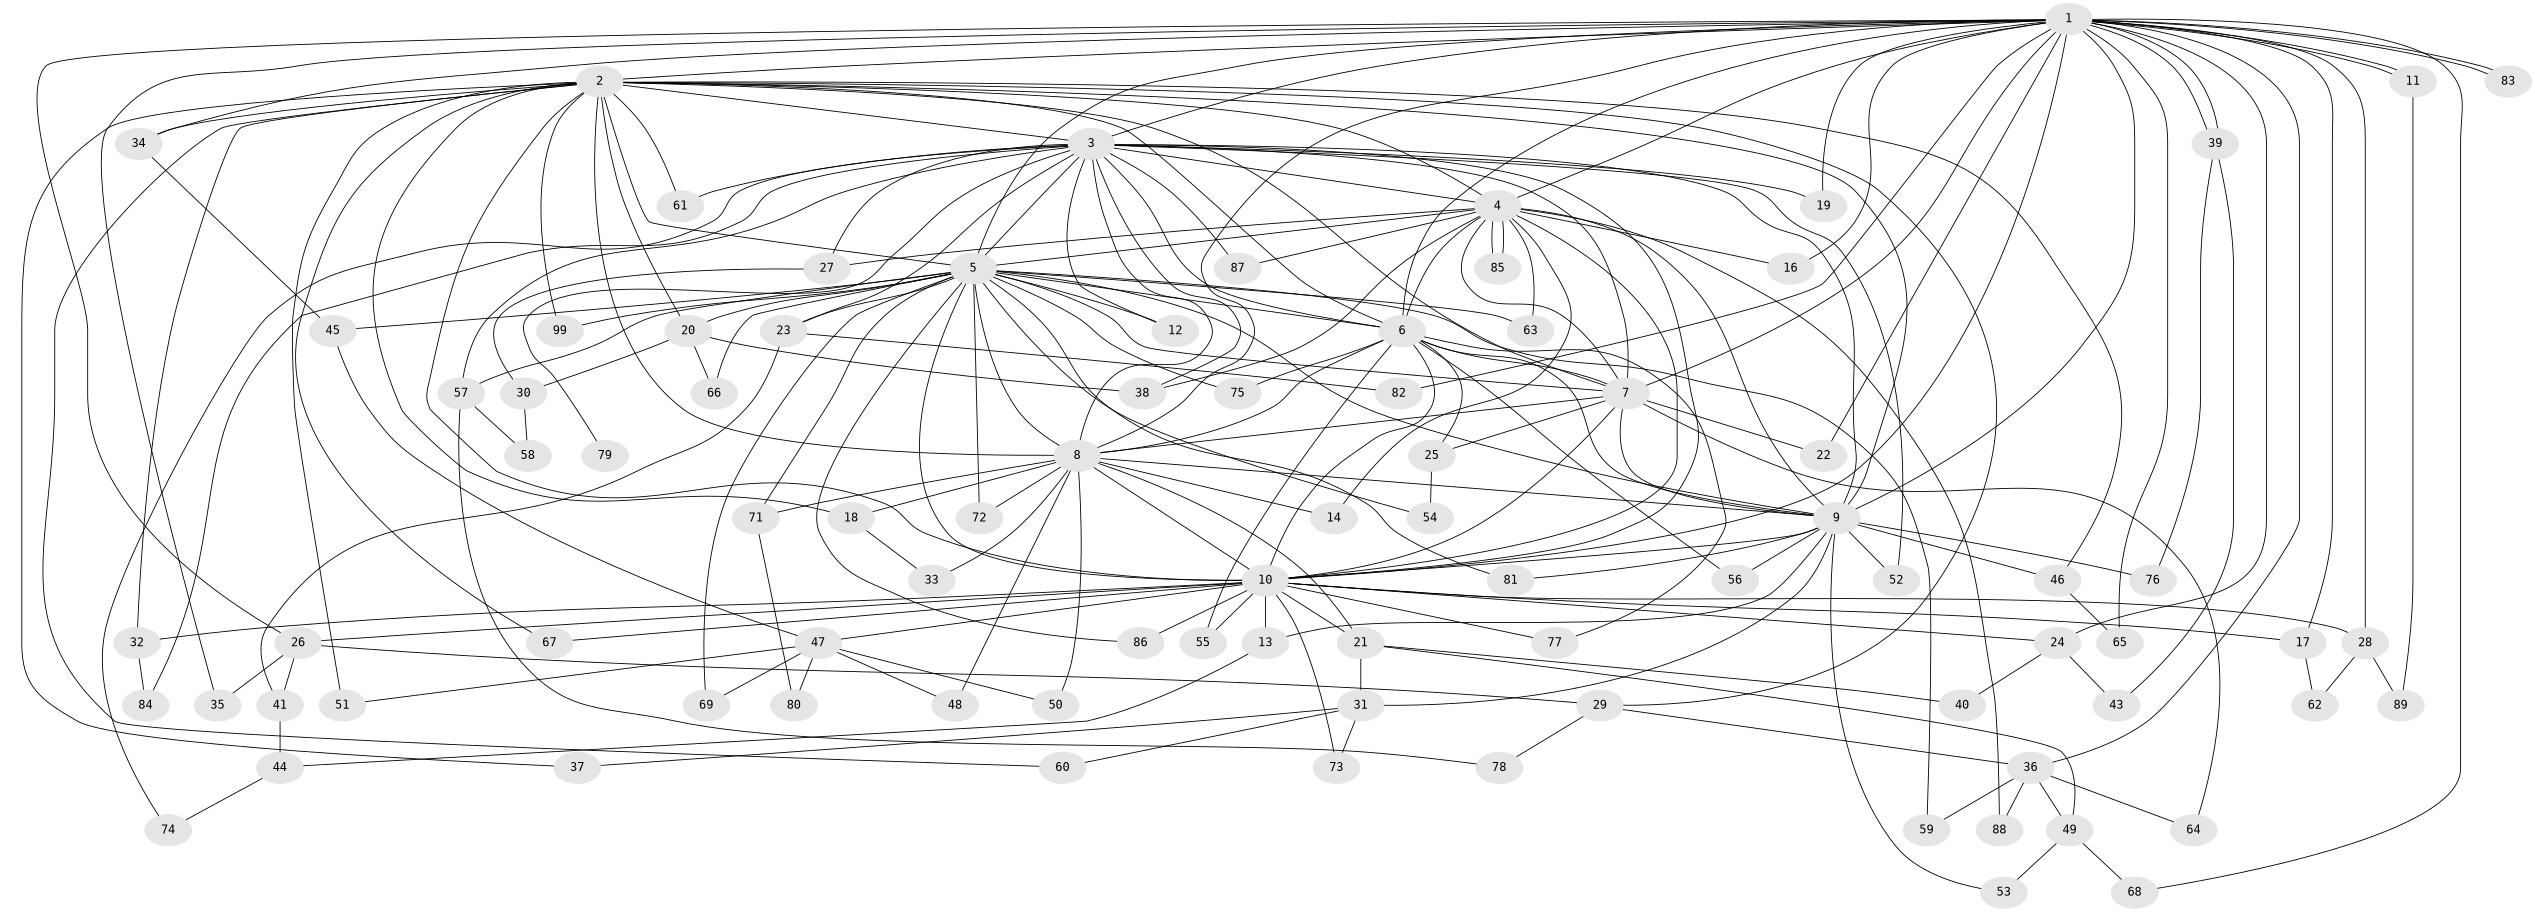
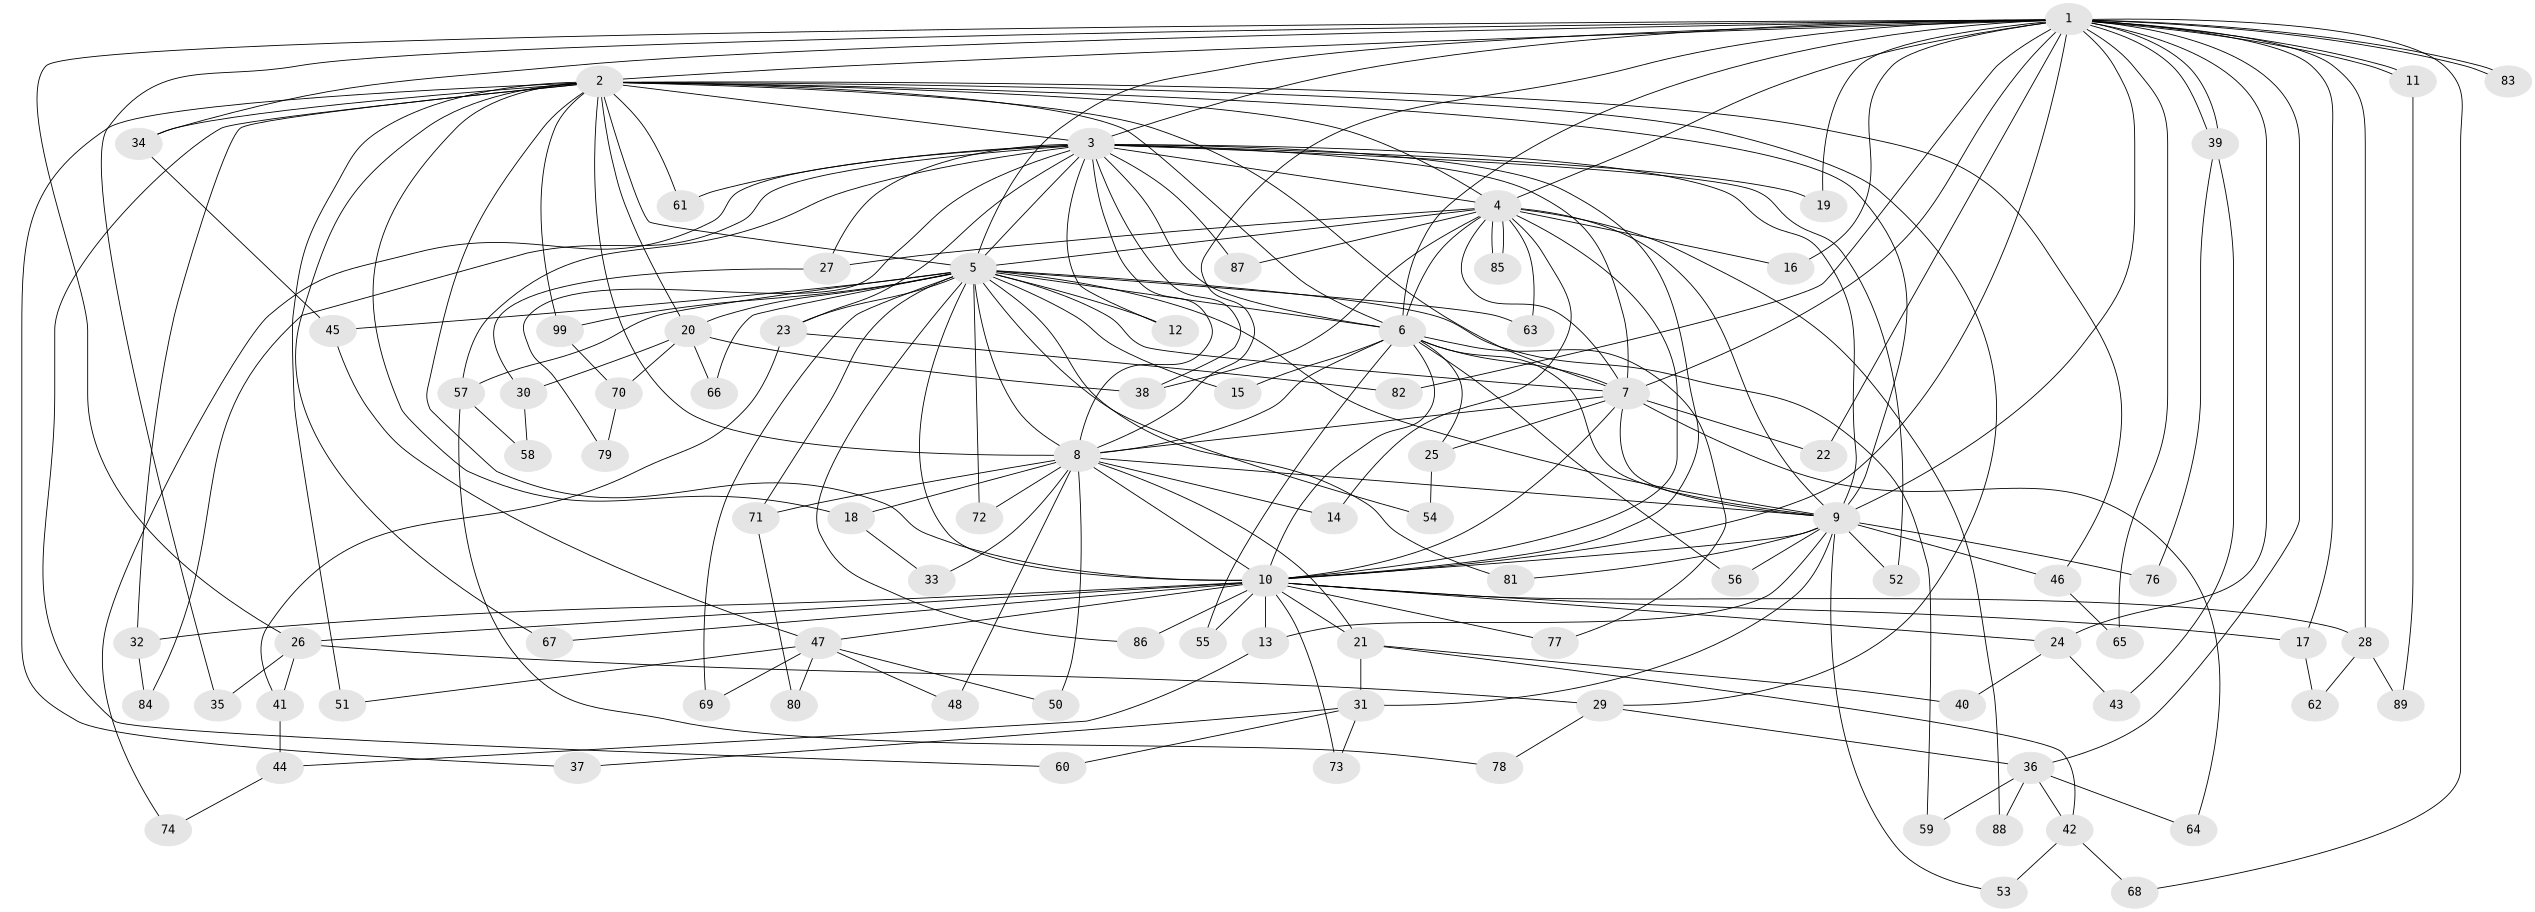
  graph {
    fontname="DejaVu Sans Mono"
    node [color=gray90 fontname="DejaVu Sans Mono" style=filled]
    edge [fontname="DejaVu Sans Mono"]
    1
    2
    3
    4
    5
    6
    7
    8
    9
    10
    11
    16
    17
    19
    22
    24
    26
    28
    34
    35
    36
    39
    65
    68
    82
    83
    18
    20
    29
    32
    37
    46
    n33 [label=99]
    51
    60
    61
    67
    12
    23
    27
    38
    52
    57
    74
    79
    84
    87
    14
    63
    85
    88
-   15 [label=75]
+   15
    45
    54
    59
    66
    69
    71
    72
    81
    86
    25
    55
    56
    77
    64
    21
    33
    48
    50
    13
    31
    53
    76
    47
    73
    89
    62
    40
    43
    41
-   42 [label=49]
+   42
    30
+   70
    78
    58
    80
    44
    1 -- 2
    1 -- 3
    1 -- 4
    1 -- 5
    1 -- 6
    1 -- 7
    1 -- 8
    1 -- 9
    1 -- 10
    1 -- 11
    1 -- 11
    1 -- 16
    1 -- 17
    1 -- 19
    1 -- 22
    1 -- 24
    1 -- 26
    1 -- 28
    1 -- 34
    1 -- 35
    1 -- 36
    1 -- 39
    1 -- 39
    1 -- 65
    1 -- 68
    1 -- 82
    1 -- 83
    1 -- 83
    2 -- 3
    2 -- 4
    2 -- 5
    2 -- 6
    2 -- 7
    2 -- 8
    2 -- 9
    2 -- 10
    2 -- 34
    2 -- 18
    2 -- 20
    2 -- 29
    2 -- 32
    2 -- 37
    2 -- 46
    2 -- n33
    2 -- 51
    2 -- 60
    2 -- 61
    2 -- 67
    3 -- 4
    3 -- 5
    3 -- 6
    3 -- 7
    3 -- 8
    3 -- 9
    3 -- 10
    3 -- 19
    3 -- 61
    3 -- 12
    3 -- 23
    3 -- 27
    3 -- 38
    3 -- 52
    3 -- 57
    3 -- 74
    3 -- 79
    3 -- 84
    3 -- 87
    4 -- 5
    4 -- 6
    4 -- 7
    4 -- 9
    4 -- 10
    4 -- 16
    4 -- 27
    4 -- 38
    4 -- 87
    4 -- 14
    4 -- 63
    4 -- 85
    4 -- 85
    4 -- 88
    5 -- 6
    5 -- 7
    5 -- 8
    5 -- 9
    5 -- 10
    5 -- 20
    5 -- n33
    5 -- 12
    5 -- 23
    5 -- 57
    5 -- 63
    5 -- 15
    5 -- 45
    5 -- 54
    5 -- 59
    5 -- 66
    5 -- 69
    5 -- 71
    5 -- 72
    5 -- 81
    5 -- 86
    6 -- 7
    6 -- 8
    6 -- 9
    6 -- 10
    6 -- 15
    6 -- 25
    6 -- 55
    6 -- 56
    6 -- 77
    7 -- 8
    7 -- 9
    7 -- 10
    7 -- 22
    7 -- 25
    7 -- 64
    8 -- 9
    8 -- 10
    8 -- 18
    8 -- 14
    8 -- 71
    8 -- 72
    8 -- 21
    8 -- 33
    8 -- 48
    8 -- 50
    9 -- 10
    9 -- 46
    9 -- 52
    9 -- 81
    9 -- 56
    9 -- 13
    9 -- 31
    9 -- 53
    9 -- 76
    10 -- 17
    10 -- 24
    10 -- 26
    10 -- 28
    10 -- 32
    10 -- 67
    10 -- 86
    10 -- 55
    10 -- 77
    10 -- 21
    10 -- 13
    10 -- 47
    10 -- 73
    11 -- 89
    17 -- 62
    24 -- 40
    24 -- 43
    26 -- 35
    26 -- 29
    26 -- 41
    28 -- 89
    28 -- 62
    34 -- 45
    36 -- 88
    36 -- 59
    36 -- 64
    36 -- 42
    39 -- 76
    39 -- 43
    18 -- 33
    20 -- 38
    20 -- 66
    20 -- 30
+   20 -- 70
    29 -- 36
    29 -- 78
    32 -- 84
    46 -- 65
+   n33 -- 70
    23 -- 82
    23 -- 41
    27 -- 30
    57 -- 78
    57 -- 58
    45 -- 47
    71 -- 80
    25 -- 54
    21 -- 31
    21 -- 40
    21 -- 42
    13 -- 44
    31 -- 37
    31 -- 60
    31 -- 73
    47 -- 51
    47 -- 69
    47 -- 48
    47 -- 50
    47 -- 80
    41 -- 44
    42 -- 68
    42 -- 53
    30 -- 58
+   70 -- 79
    44 -- 74
  }
